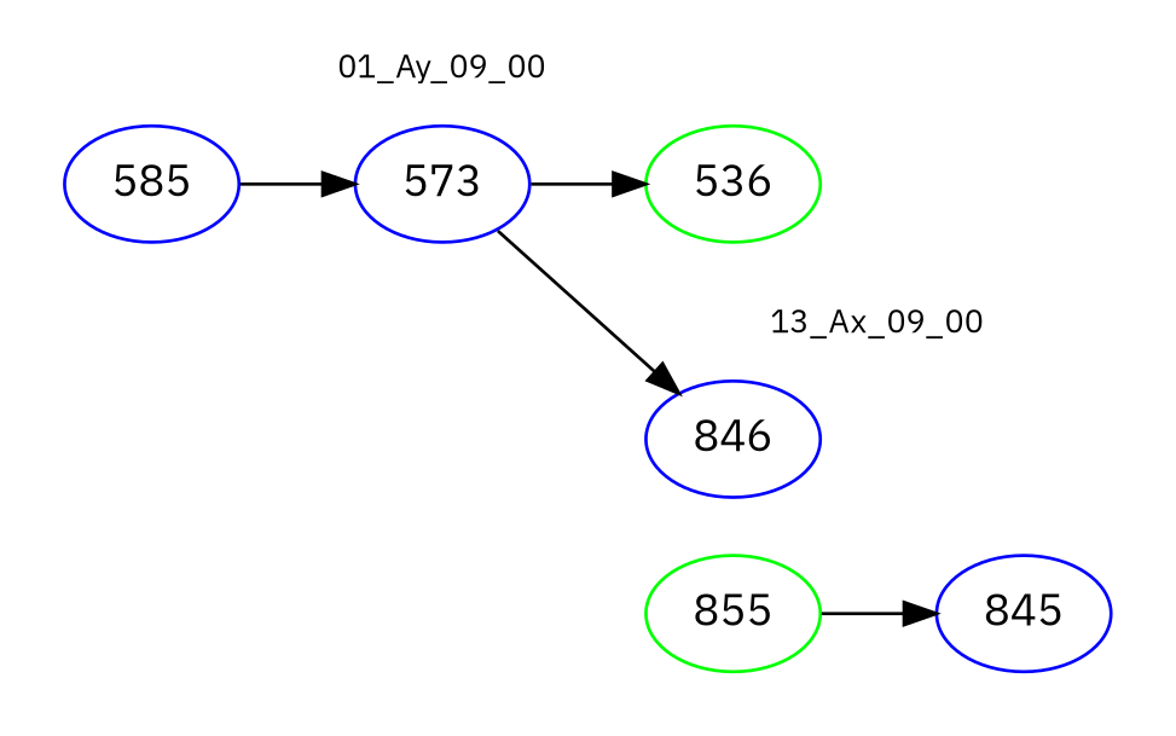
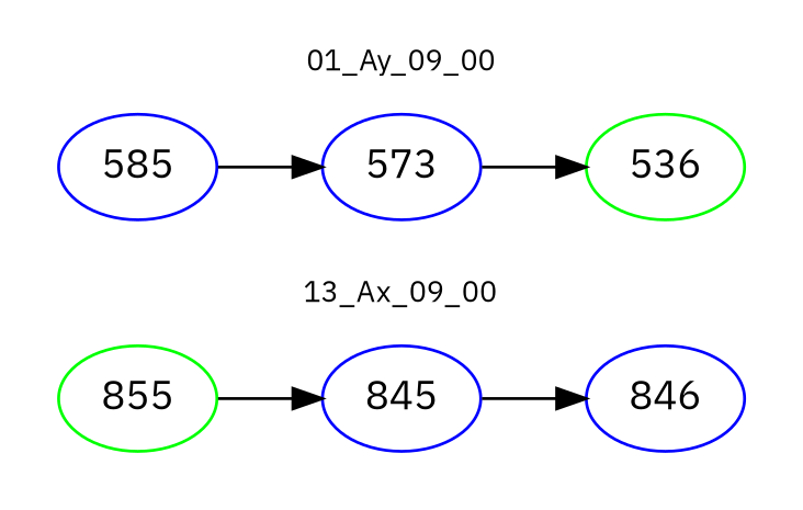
  digraph {
    fontname="IBM Plex Sans"
    rankdir=LR
    node [color=blue fontname="IBM Plex Sans"]
    edge [color=black fontname="IBM Plex Sans"]
    n1 [label=845]
    n2 [label=846]
    n3 [color=green label=855]
    n4 [label=573]
    n5 [color=green label=536]
    n6 [label=585]
    subgraph cluster_1 {
      color=white
      fontsize=10
      label="13_Ax_09_00"
      n1
      n2
      n3
    }
    subgraph cluster_2 {
      color=white
      fontsize=10
      label="01_Ay_09_00"
      n4
      n5
      n6
    }
-   n4 -> n2
+   n1 -> n2
    n3 -> n1
    n4 -> n5
    n6 -> n4
  }
